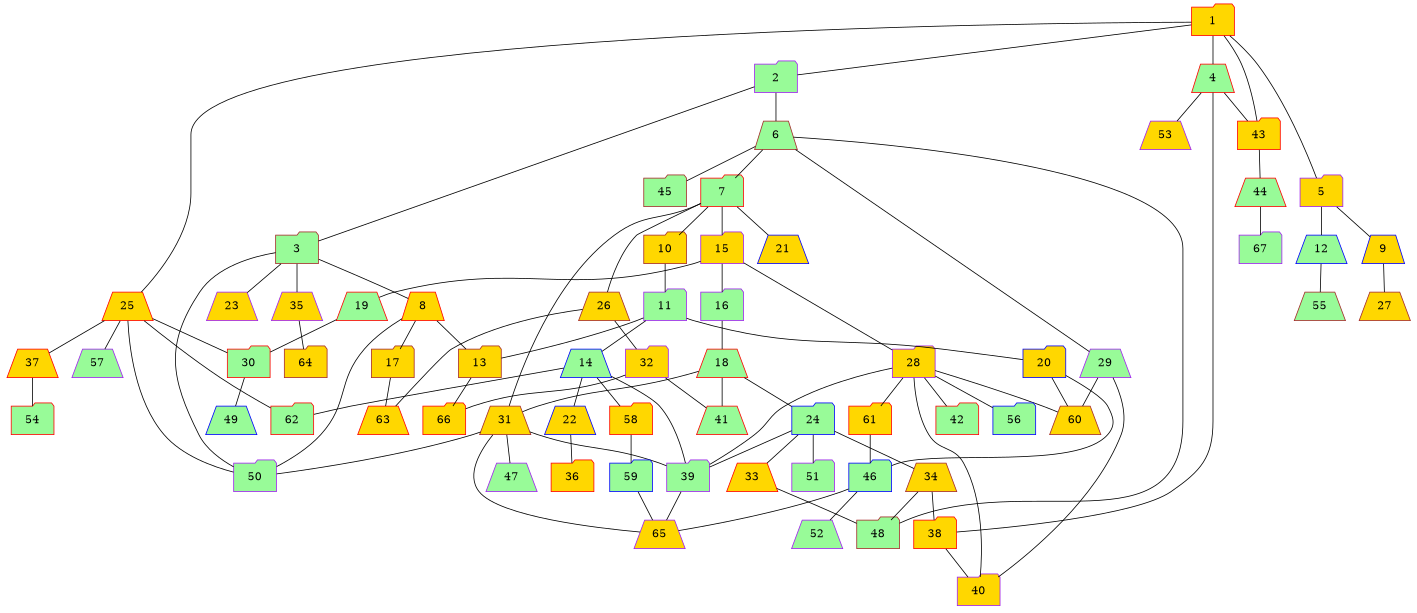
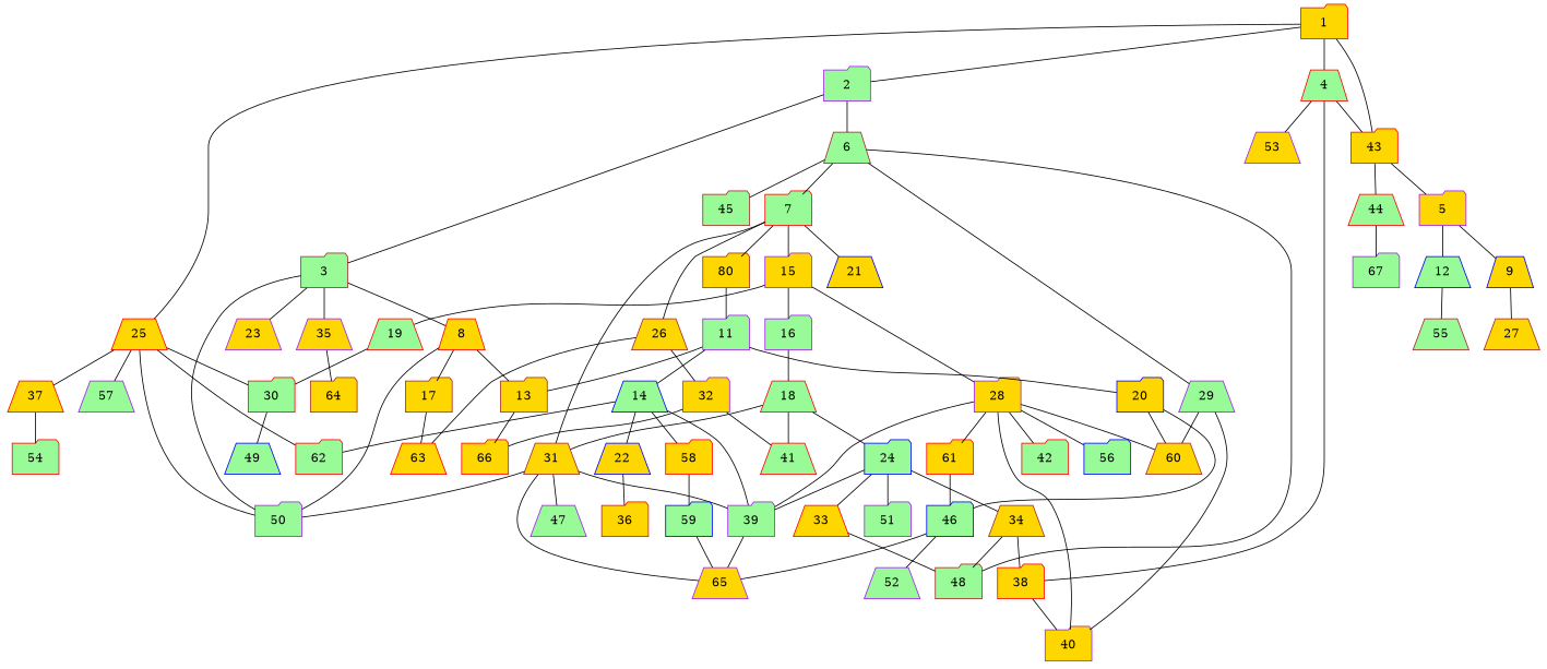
  graph {
    node [color=red fillcolor=gold shape=folder style=filled]
    2 [color=purple fillcolor=palegreen]
    1
    4 [fillcolor=palegreen shape=trapezium]
    5 [color=purple]
    25 [shape=trapezium]
    43
    3 [color=brown fillcolor=palegreen]
    6 [color=brown fillcolor=palegreen shape=trapezium]
    38
    53 [color=purple shape=trapezium]
    9 [color=blue shape=trapezium]
    12 [color=blue fillcolor=palegreen shape=trapezium]
    50 [color=purple fillcolor=palegreen]
    62 [fillcolor=palegreen]
    30 [fillcolor=palegreen]
    37 [shape=trapezium]
    57 [color=purple fillcolor=palegreen shape=trapezium]
    44 [fillcolor=palegreen shape=trapezium]
    8 [shape=trapezium]
    23 [color=purple shape=trapezium]
    35 [color=purple shape=trapezium]
    7 [fillcolor=palegreen]
    29 [color=purple fillcolor=palegreen shape=trapezium]
    45 [color=brown fillcolor=palegreen]
    48 [color=brown fillcolor=palegreen]
    13 [color=brown]
    17 [color=brown]
    64 [color=brown]
    40 [color=purple]
    27 [color=brown shape=trapezium]
    55 [color=brown fillcolor=palegreen shape=trapezium]
-   10 [color=brown]
+   10 [color=brown label=80]
    15 [color=purple]
    21 [color=blue shape=trapezium]
    26 [color=brown shape=trapezium]
    31 [color=brown shape=trapezium]
    60 [color=brown shape=trapezium]
    11 [color=purple fillcolor=palegreen]
    16 [color=purple fillcolor=palegreen]
    19 [fillcolor=palegreen shape=trapezium]
    28 [color=purple]
    63 [shape=trapezium]
    32 [color=purple]
    39 [color=purple fillcolor=palegreen]
    47 [color=purple fillcolor=palegreen shape=trapezium]
    65 [color=purple shape=trapezium]
    66
    14 [color=blue fillcolor=palegreen shape=trapezium]
    20 [color=blue]
    22 [color=blue shape=trapezium]
    58
    46 [color=blue fillcolor=palegreen]
    36
    59 [color=blue fillcolor=palegreen]
    18 [fillcolor=palegreen shape=trapezium]
    42 [fillcolor=palegreen]
    56 [color=blue fillcolor=palegreen]
    61
    24 [color=blue fillcolor=palegreen]
    41 [fillcolor=palegreen shape=trapezium]
    33 [shape=trapezium]
    34 [color=brown shape=trapezium]
    51 [color=purple fillcolor=palegreen]
    49 [color=blue fillcolor=palegreen shape=trapezium]
    52 [color=purple fillcolor=palegreen shape=trapezium]
    54 [fillcolor=palegreen]
    67 [color=purple fillcolor=palegreen]
    2 -- 3
    2 -- 6
    1 -- 2
    1 -- 4
-   1 -- 5
+   43 -- 5
    1 -- 25
    1 -- 43
    4 -- 43
    4 -- 38
    4 -- 53
    5 -- 9
    5 -- 12
    25 -- 50
    25 -- 62
    25 -- 30
    25 -- 37
    25 -- 57
    43 -- 44
    3 -- 50
    3 -- 8
    3 -- 23
    3 -- 35
    6 -- 7
    6 -- 29
    6 -- 45
    6 -- 48
    38 -- 40
    9 -- 27
    12 -- 55
    30 -- 49
    37 -- 54
    44 -- 67
    8 -- 50
    8 -- 13
    8 -- 17
    35 -- 64
    7 -- 10
    7 -- 15
    7 -- 21
    7 -- 26
    7 -- 31
    29 -- 40
    29 -- 60
    13 -- 66
    17 -- 63
    10 -- 11
    15 -- 16
    15 -- 19
    15 -- 28
    26 -- 63
    26 -- 32
    31 -- 50
    31 -- 39
    31 -- 47
    31 -- 65
    11 -- 13
    11 -- 14
    11 -- 20
    16 -- 18
    19 -- 30
    28 -- 40
    28 -- 60
    28 -- 39
    28 -- 42
    28 -- 56
    28 -- 61
    32 -- 66
    32 -- 41
    39 -- 65
    14 -- 62
    14 -- 39
    14 -- 22
    14 -- 58
    20 -- 60
    20 -- 46
    22 -- 36
    58 -- 59
    46 -- 65
    46 -- 52
    59 -- 65
    18 -- 31
    18 -- 24
    18 -- 41
    61 -- 46
    24 -- 39
    24 -- 33
    24 -- 34
    24 -- 51
    33 -- 48
    34 -- 38
    34 -- 48
  }
